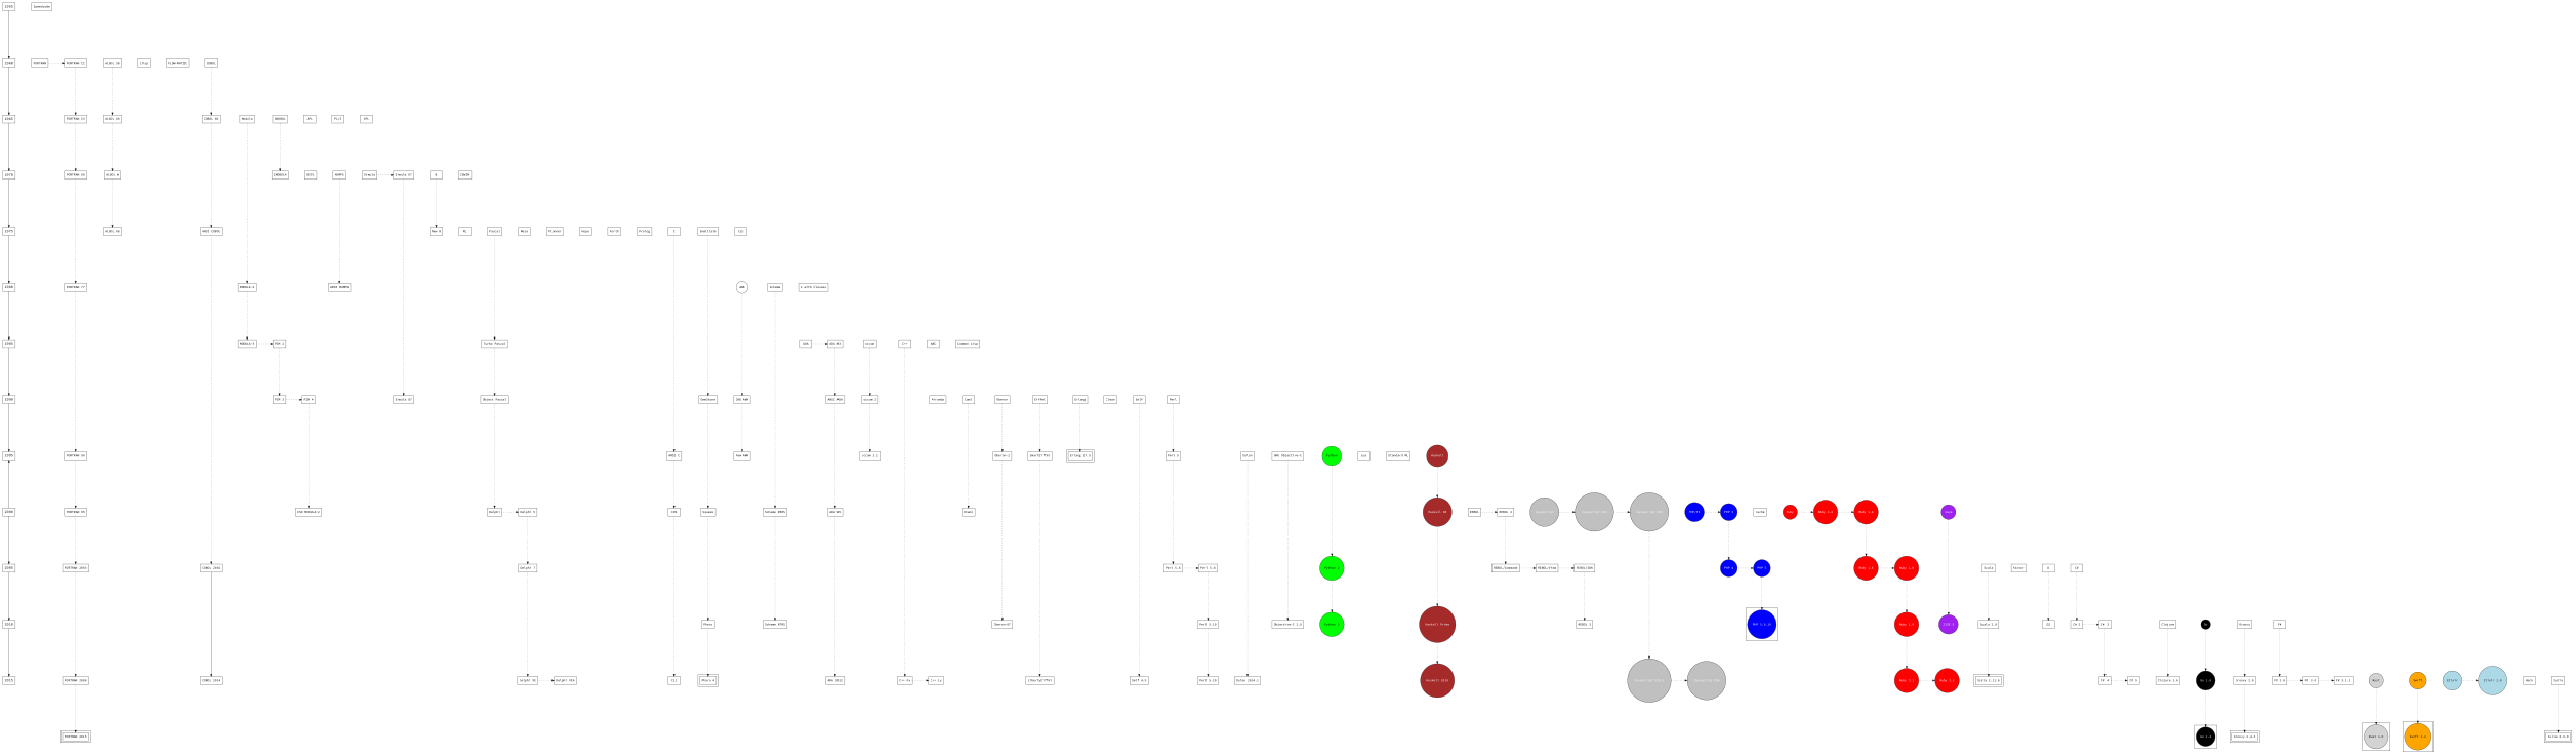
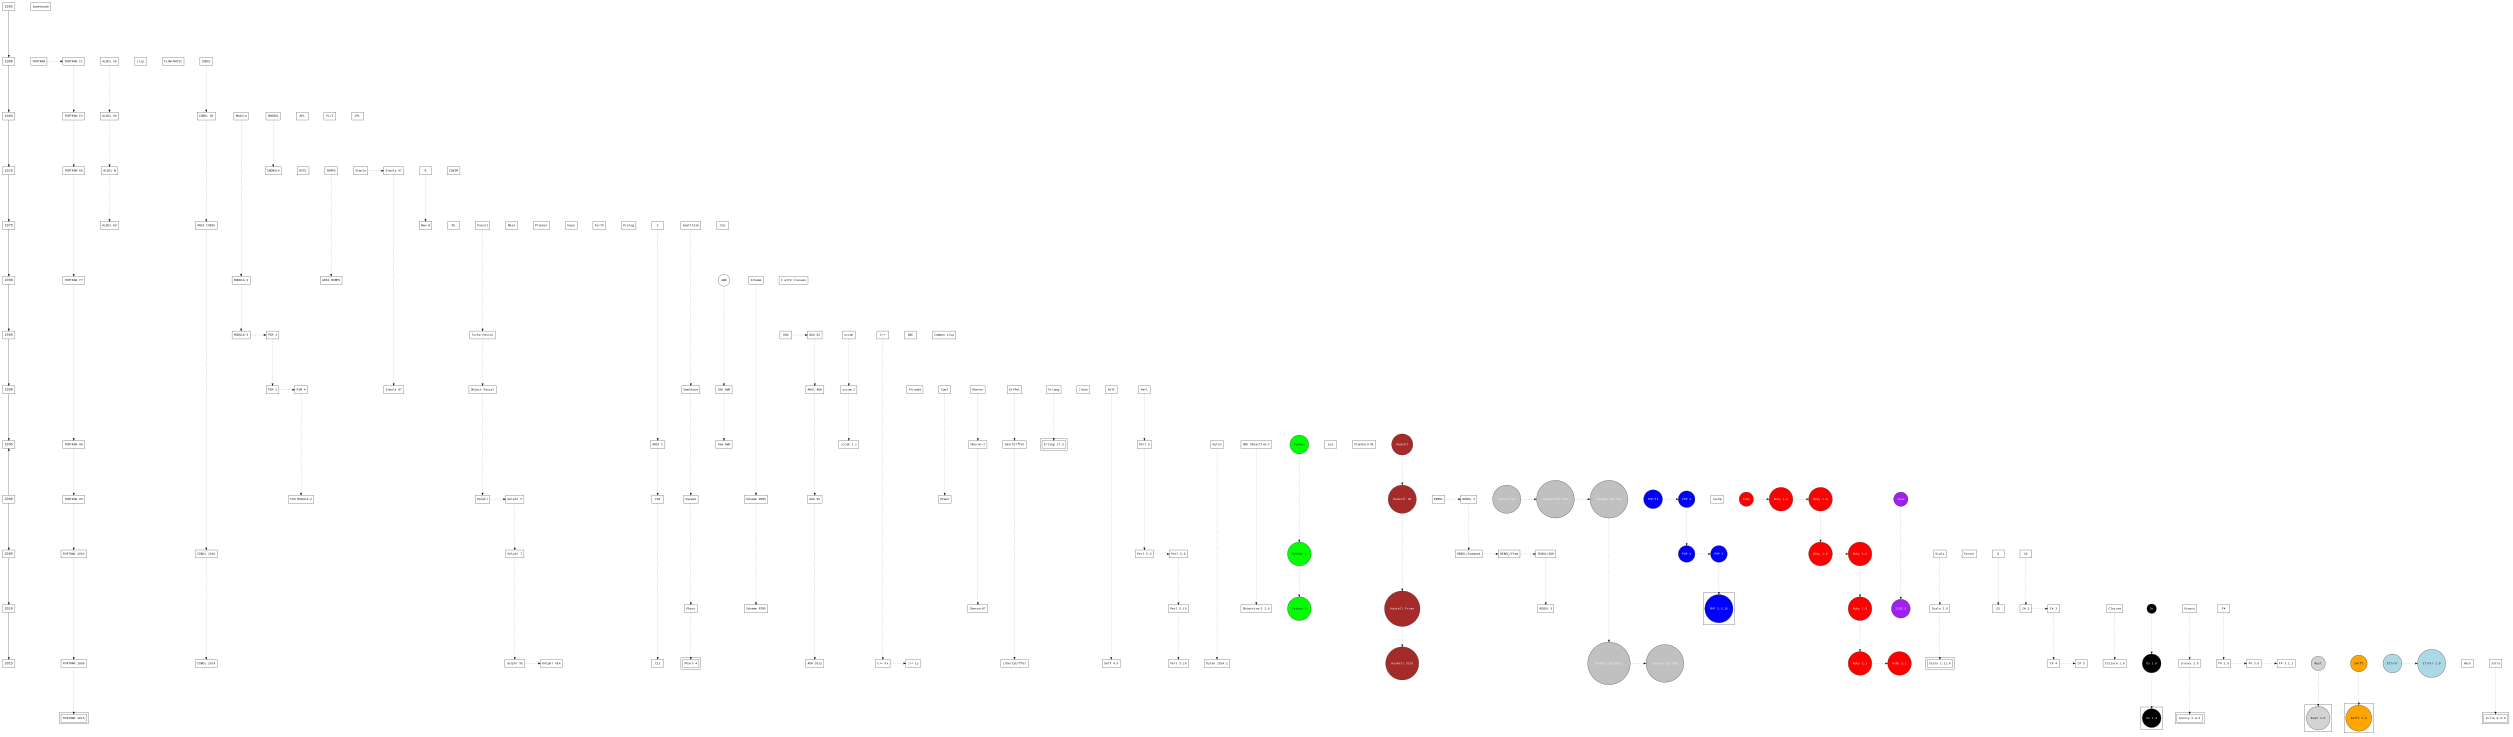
  digraph {
    compound=true
    concentrate=true
    fontname="Source Code Pro"
    nodesep="1.0 equally"
    ranksep="1.0 equally"
    node [fontname="Source Code Pro" shape=box]
    edge [fontname="Source Code Pro" style=dotted]
    1955 [fontsize=16]
    1960 [fontsize=16]
    1965 [fontsize=16]
    1970 [fontsize=16]
    1975 [fontsize=16]
    1980 [fontsize=16]
    1985 [fontsize=16]
    1990 [fontsize=16]
    1995 [fontsize=16]
    2000 [fontsize=16]
    2005 [fontsize=16]
    2010 [fontsize=16]
    2015 [fontsize=16]
    Speedcode
    FORTRAN
    "FORTRAN II"
    "ALGOL 58"
    Lisp
    "FLOW-MATIC"
    COBOL
    "FORTRAN IV"
    "ALGOL 60"
    Modula
    "COBOL 60"
    SNOBOL
    APL
    "PL/I"
    CPL
    "FORTRAN 66"
    "ALGOL W"
    BCPL
    MUMPS
    SNOBOL4
    "Simula 67"
    B
    Simula
    ISWIM
    "ALGOL 68"
    ML
    Pascal
    Mesa
    Planner
    Hope
    Forth
    Prolog
    "New B"
    C
    Smalltalk
    CLU
    "ANSI COBOL"
    "FORTRAN 77"
    AWK [shape=circle]
    "ANSI MUMPS"
    "MODULA-2"
    Scheme
    "C with Classes"
    "MODULA-3"
    "PIM 2"
    "ADA 83"
    occam
    "C++"
    "Turbo Pascal"
    ABC
    ADA
    "Common Lisp"
    "PIM 3"
    Miranda
    Caml
    "PIM 4"
    "GNU AWK"
    "Object Pascal"
    Oberon
    GemStone
    Eiffel
    Erlang
    "ANSI ADA"
    "Simula 87"
    "occam 2"
    Clean
    Self
    Perl
    "FORTRAN 90"
    Dylan
    "GNU Objective-C"
    "Oberon-2"
    Python [fillcolor=green fontcolor=black shape=circle style=filled]
    "New AWK"
    Lua
    "Perl 5"
    "ANSI C"
    "Standard ML"
    Haskell [fillcolor=brown fontcolor=white shape=circle style=filled]
    SmartEiffel
    "occam 2.1"
    "FORTRAN 95"
    "Haskell 98" [fillcolor=brown fontcolor=white shape=circle style=filled]
    REBOL
    "Javascript ES1" [fillcolor=grey fontcolor=white shape=circle style=filled]
    "PHP 3" [fillcolor=blue fontcolor=white shape=circle style=filled]
    "ISO MODULA-2"
    Squeak
    "Caché"
    OCaml
    Ruby [fillcolor=red fontcolor=white shape=circle style=filled]
    Delphi
    "ADA 95"
    Javascript [fillcolor=grey fontcolor=white shape=circle style=filled]
    Java [fillcolor=purple fontcolor=white shape=circle style=filled]
    "PHP/FI" [fillcolor=blue fontcolor=white shape=circle style=filled]
    "Delphi 5"
    C99
    "REBOL 2"
    "Javascript ES3" [fillcolor=grey fontcolor=white shape=circle style=filled]
    "Ruby 1.4" [fillcolor=red fontcolor=white shape=circle style=filled]
    "Scheme R5RS"
    "Ruby 1.2" [fillcolor=red fontcolor=white shape=circle style=filled]
    "FORTRAN 2003"
    "PHP 5" [fillcolor=blue fontcolor=white shape=circle style=filled]
    "Delphi 7"
    "REBOL/SDK"
    Scala
    Factor
    "Ruby 1.8" [fillcolor=red fontcolor=white shape=circle style=filled]
    "COBOL 2002"
    "REBOL/View"
    "Perl 5.8"
    D
    "REBOL/Command"
    "C#"
    "Perl 5.6"
    "Python 2" [fillcolor=green fontcolor=black shape=circle style=filled]
    "PHP 4" [fillcolor=blue fontcolor=white shape=circle style=filled]
    "Ruby 1.6" [fillcolor=red fontcolor=white shape=circle style=filled]
    "Oberon-07"
    D2
    "Scheme R7RS"
    Clojure
    "C# 3"
    Go [fillcolor=black fontcolor=white shape=circle style=filled]
    "Perl 5.10"
    "Ruby 1.9" [fillcolor=red fontcolor=white shape=circle style=filled]
    Groovy
    Pharo
    "REBOL 3"
    "Python 3" [fillcolor=green fontcolor=black shape=circle style=filled]
    "Haskell Prime" [fillcolor=brown fontcolor=white shape=circle style=filled]
    "Objective-C 2.0"
    "Scala 2.0"
    "F#"
    "C# 2"
    "J2SE 5" [fillcolor=purple fontcolor=white shape=circle style=filled]
    "FORTRAN 2008"
    "Haskell 2010" [fillcolor=brown fontcolor=white shape=circle style=filled]
    "F# 2.0"
    "C# 4"
    "Delphi XE"
    C11
    "C++ 0x"
    "Javascript ES5.1" [fillcolor=grey fontcolor=white shape=circle style=filled]
    Rust [fillcolor=lightgrey fontcolor=black shape=circle style=filled]
    "Delphi XE4"
    LibertyEiffel
    "C# 5"
    "Ruby 2.1" [fillcolor=red fontcolor=white shape=circle style=filled]
    "COBOL 2014"
    "Self 4.5"
    "Dylan 2014.1"
    "Clojure 1.6"
    "F# 3.1.1"
    "C++ 1y"
    Swift [fillcolor=orange fontcolor=black shape=circle style=filled]
    "Elixir 1.0" [fillcolor=lightblue fontcolor=black shape=circle style=filled]
    "Javascript ES6" [fillcolor=grey fontcolor=white shape=circle style=filled]
    "Perl 5.20"
    Hack
    "Ruby 2.2" [fillcolor=red fontcolor=white shape=circle style=filled]
    "ADA 2012"
    Julia
    "F# 3.0"
    Elixir [fillcolor=lightblue fontcolor=black shape=circle style=filled]
    "Go 1.0" [fillcolor=black fontcolor=white shape=circle style=filled]
    "Groovy 2.0"
    "FORTRAN 2015"
    "Pharo 4"
    "Julia 0.3.9"
    "Swift 1.2" [fillcolor=orange fontcolor=black shape=circle style=filled]
    "Erlang 17.5"
    "Go 1.4" [fillcolor=black fontcolor=white shape=circle style=filled]
    "Rust 1.0" [fillcolor=lightgrey fontcolor=black shape=circle style=filled]
    "Scala 2.11.6"
    "PHP 5.6.10" [fillcolor=blue fontcolor=white shape=circle style=filled]
    "Groovy 2.4.3"
    subgraph sub_1 {
      1955
      1960
      1965
      1970
      1975
      1980
      1985
      1990
      1995
      2000
      2005
      2010
      2015
    }
    subgraph sub_2 {
      rank=same
      1955
      Speedcode
    }
    subgraph sub_3 {
      rank=same
      1960
      FORTRAN
      "FORTRAN II"
      "ALGOL 58"
      Lisp
      "FLOW-MATIC"
      COBOL
    }
    subgraph sub_4 {
      rank=same
      1965
      "FORTRAN IV"
      "ALGOL 60"
      Modula
      "COBOL 60"
      SNOBOL
      APL
      "PL/I"
      CPL
    }
    subgraph sub_5 {
      rank=same
      1970
      "FORTRAN 66"
      "ALGOL W"
      BCPL
      MUMPS
      SNOBOL4
      "Simula 67"
      B
      Simula
      ISWIM
    }
    subgraph sub_6 {
      rank=same
      1975
      "ALGOL 68"
      ML
      Pascal
      Mesa
      Planner
      Hope
      Forth
      Prolog
      "New B"
      C
      Smalltalk
      CLU
      "ANSI COBOL"
    }
    subgraph sub_7 {
      rank=same
      1980
      "FORTRAN 77"
      AWK
      "ANSI MUMPS"
      "MODULA-2"
      Scheme
      "C with Classes"
    }
    subgraph sub_8 {
      rank=same
      1985
      "MODULA-3"
      "PIM 2"
      "ADA 83"
      occam
      "C++"
      "Turbo Pascal"
      ABC
      ADA
      "Common Lisp"
    }
    subgraph sub_9 {
      rank=same
      1990
      "PIM 3"
      Miranda
      Caml
      "PIM 4"
      "GNU AWK"
      "Object Pascal"
      Oberon
      GemStone
      Eiffel
      Erlang
      "ANSI ADA"
      "Simula 87"
      "occam 2"
      Clean
      Self
      Perl
    }
    subgraph sub_10 {
      rank=same
      1995
      "FORTRAN 90"
      Dylan
      "GNU Objective-C"
      "Oberon-2"
      Python
      "New AWK"
      Lua
      "Perl 5"
      "ANSI C"
      "Standard ML"
      Haskell
      SmartEiffel
      "occam 2.1"
    }
    subgraph sub_11 {
      rank=same
      2000
      "FORTRAN 95"
      "Haskell 98"
      REBOL
      "Javascript ES1"
      "PHP 3"
      "ISO MODULA-2"
      Squeak
      "Caché"
      OCaml
      Ruby
      Delphi
      "ADA 95"
      Javascript
      Java
      "PHP/FI"
      "Delphi 5"
      C99
      "REBOL 2"
      "Javascript ES3"
      "Ruby 1.4"
      "Scheme R5RS"
      "Ruby 1.2"
    }
    subgraph sub_12 {
      rank=same
      2005
      "FORTRAN 2003"
      "PHP 5"
      "Delphi 7"
      "REBOL/SDK"
      Scala
      Factor
      "Ruby 1.8"
      "COBOL 2002"
      "REBOL/View"
      "Perl 5.8"
      D
      "REBOL/Command"
      "C#"
      "Perl 5.6"
      "Python 2"
      "PHP 4"
      "Ruby 1.6"
    }
    subgraph sub_13 {
      rank=same
      2010
      "Oberon-07"
      D2
      "Scheme R7RS"
      Clojure
      "C# 3"
      Go
      "Perl 5.10"
      "Ruby 1.9"
      Groovy
      Pharo
      "REBOL 3"
      "Python 3"
      "Haskell Prime"
      "Objective-C 2.0"
      "Scala 2.0"
      "F#"
      "C# 2"
      "J2SE 5"
    }
    subgraph sub_14 {
      rank=same
      2015
      "FORTRAN 2008"
      "Haskell 2010"
      "F# 2.0"
      "C# 4"
      "Delphi XE"
      C11
      "C++ 0x"
      "Javascript ES5.1"
      Rust
      "Delphi XE4"
      LibertyEiffel
      "C# 5"
      "Ruby 2.1"
      "COBOL 2014"
      "Self 4.5"
      "Dylan 2014.1"
      "Clojure 1.6"
      "F# 3.1.1"
      "C++ 1y"
      Swift
      "Elixir 1.0"
      "Javascript ES6"
      "Perl 5.20"
      Hack
      "Ruby 2.2"
      "ADA 2012"
      Julia
      "F# 3.0"
      Elixir
      "Go 1.0"
      "Groovy 2.0"
    }
    subgraph cluster_15 {
      "FORTRAN 2015"
    }
    subgraph cluster_16 {
    }
    subgraph cluster_17 {
    }
    subgraph cluster_18 {
    }
    subgraph cluster_19 {
    }
    subgraph cluster_20 {
    }
    subgraph cluster_21 {
    }
    subgraph cluster_22 {
    }
    subgraph cluster_23 {
    }
    subgraph cluster_24 {
    }
    subgraph cluster_25 {
    }
    subgraph cluster_26 {
    }
    subgraph cluster_27 {
    }
    subgraph cluster_28 {
    }
    subgraph cluster_29 {
      "Pharo 4"
    }
    subgraph cluster_30 {
    }
    subgraph cluster_31 {
    }
    subgraph cluster_32 {
    }
    subgraph cluster_33 {
    }
    subgraph cluster_34 {
      "Julia 0.3.9"
    }
    subgraph cluster_35 {
    }
    subgraph cluster_36 {
    }
    subgraph cluster_37 {
    }
    subgraph cluster_38 {
    }
    subgraph cluster_39 {
    }
    subgraph cluster_40 {
    }
    subgraph cluster_41 {
    }
    subgraph cluster_42 {
    }
    subgraph cluster_43 {
    }
    subgraph cluster_44 {
      "Swift 1.2"
    }
    subgraph cluster_45 {
      "Erlang 17.5"
    }
    subgraph cluster_46 {
    }
    subgraph cluster_47 {
      "Go 1.4"
    }
    subgraph cluster_48 {
    }
    subgraph cluster_49 {
      "Rust 1.0"
    }
    subgraph cluster_50 {
      "Scala 2.11.6"
    }
    subgraph cluster_51 {
    }
    subgraph cluster_52 {
    }
    subgraph cluster_53 {
    }
    subgraph cluster_54 {
      "PHP 5.6.10"
    }
    subgraph cluster_55 {
    }
    subgraph cluster_56 {
      "Groovy 2.4.3"
    }
    1955 -> 1960 [style=""]
    1960 -> 1965 [style=""]
    1965 -> 1970 [style=""]
    1970 -> 1975 [style=""]
    1975 -> 1980 [style=""]
    1980 -> 1985 [style=""]
    1985 -> 1990 [style=""]
    1990 -> 1995 [style=""]
    2000 -> 1995 [style=""]
    2000 -> 2005 [style=""]
    2005 -> 2010 [style=""]
    2010 -> 2015 [style=""]
    FORTRAN -> "FORTRAN II"
    "FORTRAN II" -> "FORTRAN IV"
    "ALGOL 58" -> "ALGOL 60"
    COBOL -> "COBOL 60"
    "FORTRAN IV" -> "FORTRAN 66"
    "ALGOL 60" -> "ALGOL W"
    Modula -> "MODULA-2"
    "COBOL 60" -> "ANSI COBOL"
    SNOBOL -> SNOBOL4
    "FORTRAN 66" -> "FORTRAN 77"
    "ALGOL W" -> "ALGOL 68"
    MUMPS -> "ANSI MUMPS"
    "Simula 67" -> "Simula 87"
    B -> "New B"
    Simula -> "Simula 67"
    Pascal -> "Turbo Pascal"
    C -> "ANSI C"
    Smalltalk -> GemStone
    "ANSI COBOL" -> "COBOL 2002"
    "FORTRAN 77" -> "FORTRAN 90"
    AWK -> "GNU AWK"
    "MODULA-2" -> "MODULA-3"
    Scheme -> "Scheme R5RS"
    "MODULA-3" -> "PIM 2"
    "PIM 2" -> "PIM 3"
    "ADA 83" -> "ANSI ADA"
    occam -> "occam 2"
    "C++" -> "C++ 0x"
    "Turbo Pascal" -> "Object Pascal"
    ADA -> "ADA 83"
    "PIM 3" -> "PIM 4"
    Caml -> OCaml
    "PIM 4" -> "ISO MODULA-2"
    "GNU AWK" -> "New AWK"
    "Object Pascal" -> Delphi
    Oberon -> "Oberon-2"
    GemStone -> Squeak
    Eiffel -> SmartEiffel
    Erlang -> "Erlang 17.5"
    "ANSI ADA" -> "ADA 95"
    "occam 2" -> "occam 2.1"
    Self -> "Self 4.5"
    Perl -> "Perl 5"
    "FORTRAN 90" -> "FORTRAN 95"
    Dylan -> "Dylan 2014.1"
    "GNU Objective-C" -> "Objective-C 2.0"
    "Oberon-2" -> "Oberon-07"
    Python -> "Python 2"
    "Perl 5" -> "Perl 5.6"
    "ANSI C" -> C99
    Haskell -> "Haskell 98"
    SmartEiffel -> LibertyEiffel
    "FORTRAN 95" -> "FORTRAN 2003"
    "Haskell 98" -> "Haskell Prime"
    REBOL -> "REBOL 2"
    "Javascript ES1" -> "Javascript ES3"
    "PHP 3" -> "PHP 4"
    Squeak -> Pharo
    Ruby -> "Ruby 1.2"
    Delphi -> "Delphi 5"
    "ADA 95" -> "ADA 2012"
    Javascript -> "Javascript ES1"
    Java -> "J2SE 5"
    "PHP/FI" -> "PHP 3"
    "Delphi 5" -> "Delphi 7"
    C99 -> C11
    "REBOL 2" -> "REBOL/Command"
    "Javascript ES3" -> "Javascript ES5.1"
    "Ruby 1.4" -> "Ruby 1.6"
    "Scheme R5RS" -> "Scheme R7RS"
    "Ruby 1.2" -> "Ruby 1.4"
    "FORTRAN 2003" -> "FORTRAN 2008"
    "PHP 5" -> "PHP 5.6.10"
    "Delphi 7" -> "Delphi XE"
    "REBOL/SDK" -> "REBOL 3"
    Scala -> "Scala 2.0"
    "Ruby 1.8" -> "Ruby 1.9"
-   "COBOL 2002" -> "COBOL 2014" [style=solid]
+   "COBOL 2002" -> "COBOL 2014"
    "REBOL/View" -> "REBOL/SDK"
    "Perl 5.8" -> "Perl 5.10"
    D -> D2
    "REBOL/Command" -> "REBOL/View"
    "C#" -> "C# 2"
    "Perl 5.6" -> "Perl 5.8"
    "Python 2" -> "Python 3"
    "PHP 4" -> "PHP 5"
    "Ruby 1.6" -> "Ruby 1.8"
    Clojure -> "Clojure 1.6"
    "C# 3" -> "C# 4"
    Go -> "Go 1.0"
    "Perl 5.10" -> "Perl 5.20"
    "Ruby 1.9" -> "Ruby 2.1"
    Groovy -> "Groovy 2.0"
    Pharo -> "Pharo 4"
    "Haskell Prime" -> "Haskell 2010"
    "Scala 2.0" -> "Scala 2.11.6"
    "F#" -> "F# 2.0"
    "C# 2" -> "C# 3"
    "FORTRAN 2008" -> "FORTRAN 2015"
    "F# 2.0" -> "F# 3.0"
    "C# 4" -> "C# 5"
    "Delphi XE" -> "Delphi XE4"
    "C++ 0x" -> "C++ 1y"
    "Javascript ES5.1" -> "Javascript ES6"
    Rust -> "Rust 1.0"
    "Ruby 2.1" -> "Ruby 2.2"
    Swift -> "Swift 1.2"
    Julia -> "Julia 0.3.9"
    "F# 3.0" -> "F# 3.1.1"
    Elixir -> "Elixir 1.0"
    "Go 1.0" -> "Go 1.4"
    "Groovy 2.0" -> "Groovy 2.4.3"
  }
